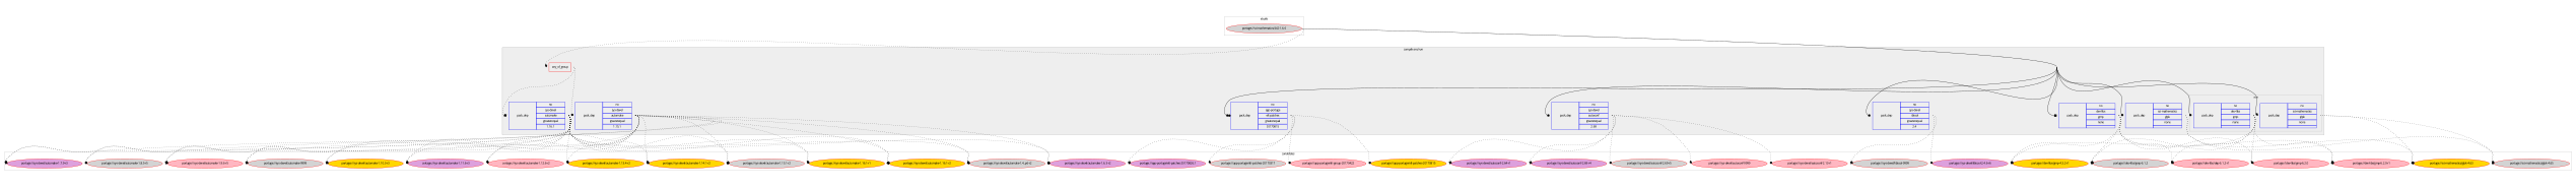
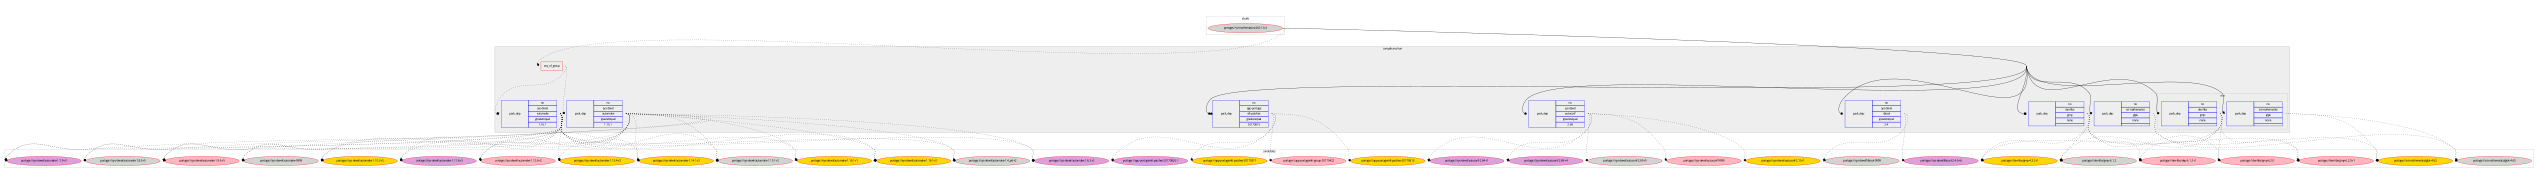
  digraph {
    compound=true
    concentrate=true
    fontname="Open Sans"
    fontsize=10
    newrank=true
    rankdir=TB
    ranksep=1.5
    node [color=red fontname="Open Sans" fontsize=10 style=filled]
    edge [arrowhead=box fontname="Open Sans" headport=w style=dotted tailport=e weight=100]
    n1 [fillcolor=lightgrey label="portage://sci-mathematics/4ti2-1.6.6" width=4]
    n2 [color=blue label=<<TABLE BORDER="0" CELLBORDER="1" CELLSPACING="0" CELLPADDING="4" WIDTH="220"><TR><TD ROWSPAN="6" CELLPADDING="30">pack_dep</TD></TR><TR><TD WIDTH="110">no</TD></TR><TR><TD>sys-devel</TD></TR><TR><TD>automake</TD></TR><TR><TD>greaterequal</TD></TR><TR><TD>1.16.1</TD></TR></TABLE>> shape=none style=""]
    n3 [color=blue label=<<TABLE BORDER="0" CELLBORDER="1" CELLSPACING="0" CELLPADDING="4" WIDTH="220"><TR><TD ROWSPAN="6" CELLPADDING="30">pack_dep</TD></TR><TR><TD WIDTH="110">no</TD></TR><TR><TD>sys-devel</TD></TR><TR><TD>automake</TD></TR><TR><TD>greaterequal</TD></TR><TR><TD>1.15.1</TD></TR></TABLE>> shape=none style=""]
    n4 [label=<<TABLE BORDER="0" CELLBORDER="1" CELLSPACING="0" CELLPADDING="4"><TR><TD CELLPADDING="10">any_of_group</TD></TR></TABLE>> shape=none style=""]
    n5 [color=blue label=<<TABLE BORDER="0" CELLBORDER="1" CELLSPACING="0" CELLPADDING="4" WIDTH="220"><TR><TD ROWSPAN="6" CELLPADDING="30">pack_dep</TD></TR><TR><TD WIDTH="110">no</TD></TR><TR><TD>app-portage</TD></TR><TR><TD>elt-patches</TD></TR><TR><TD>greaterequal</TD></TR><TR><TD>20170815</TD></TR></TABLE>> shape=none style=""]
    n6 [color=blue label=<<TABLE BORDER="0" CELLBORDER="1" CELLSPACING="0" CELLPADDING="4" WIDTH="220"><TR><TD ROWSPAN="6" CELLPADDING="30">pack_dep</TD></TR><TR><TD WIDTH="110">no</TD></TR><TR><TD>dev-libs</TD></TR><TR><TD>gmp</TD></TR><TR><TD>none</TD></TR><TR><TD></TD></TR></TABLE>> shape=none style=""]
    n7 [color=blue label=<<TABLE BORDER="0" CELLBORDER="1" CELLSPACING="0" CELLPADDING="4" WIDTH="220"><TR><TD ROWSPAN="6" CELLPADDING="30">pack_dep</TD></TR><TR><TD WIDTH="110">no</TD></TR><TR><TD>sci-mathematics</TD></TR><TR><TD>glpk</TD></TR><TR><TD>none</TD></TR><TR><TD></TD></TR></TABLE>> shape=none style=""]
    n8 [color=blue label=<<TABLE BORDER="0" CELLBORDER="1" CELLSPACING="0" CELLPADDING="4" WIDTH="220"><TR><TD ROWSPAN="6" CELLPADDING="30">pack_dep</TD></TR><TR><TD WIDTH="110">no</TD></TR><TR><TD>sys-devel</TD></TR><TR><TD>autoconf</TD></TR><TR><TD>greaterequal</TD></TR><TR><TD>2.69</TD></TR></TABLE>> shape=none style=""]
    n9 [color=blue label=<<TABLE BORDER="0" CELLBORDER="1" CELLSPACING="0" CELLPADDING="4" WIDTH="220"><TR><TD ROWSPAN="6" CELLPADDING="30">pack_dep</TD></TR><TR><TD WIDTH="110">no</TD></TR><TR><TD>sys-devel</TD></TR><TR><TD>libtool</TD></TR><TR><TD>greaterequal</TD></TR><TR><TD>2.4</TD></TR></TABLE>> shape=none style=""]
    n10 [color=blue label=<<TABLE BORDER="0" CELLBORDER="1" CELLSPACING="0" CELLPADDING="4" WIDTH="220"><TR><TD ROWSPAN="6" CELLPADDING="30">pack_dep</TD></TR><TR><TD WIDTH="110">no</TD></TR><TR><TD>dev-libs</TD></TR><TR><TD>gmp</TD></TR><TR><TD>none</TD></TR><TR><TD></TD></TR></TABLE>> shape=none style=""]
    n11 [color=blue label=<<TABLE BORDER="0" CELLBORDER="1" CELLSPACING="0" CELLPADDING="4" WIDTH="220"><TR><TD ROWSPAN="6" CELLPADDING="30">pack_dep</TD></TR><TR><TD WIDTH="110">no</TD></TR><TR><TD>sci-mathematics</TD></TR><TR><TD>glpk</TD></TR><TR><TD>none</TD></TR><TR><TD></TD></TR></TABLE>> shape=none style=""]
    n12 [fillcolor=lightgrey label="portage://sys-devel/automake-9999" width=4]
    n13 [fillcolor=lightpink label="portage://sys-devel/automake-1.9.6-r5" width=4]
    n14 [fillcolor=lightgrey label="portage://sys-devel/automake-1.8.5-r5" width=4]
    n15 [fillcolor=plum label="portage://sys-devel/automake-1.7.9-r3" width=4]
    n16 [fillcolor=plum label="portage://sys-devel/automake-1.6.3-r2" width=4]
    n17 [fillcolor=lightgrey label="portage://sys-devel/automake-1.4_p6-r2" width=4]
    n18 [fillcolor=gold label="portage://sys-devel/automake-1.16.1-r2" width=4]
    n19 [fillcolor=gold label="portage://sys-devel/automake-1.16.1-r1" width=4]
    n20 [fillcolor=lightgrey label="portage://sys-devel/automake-1.15.1-r2" width=4]
    n21 [fillcolor=gold label="portage://sys-devel/automake-1.14.1-r2" width=4]
    n22 [fillcolor=gold label="portage://sys-devel/automake-1.13.4-r2" width=4]
    n23 [fillcolor=lightpink label="portage://sys-devel/automake-1.12.6-r2" width=4]
    n24 [fillcolor=plum label="portage://sys-devel/automake-1.11.6-r3" width=4]
    n25 [fillcolor=gold label="portage://sys-devel/automake-1.10.3-r3" width=4]
    n26 [fillcolor=plum label="portage://app-portage/elt-patches-20170826.1" width=4]
    n27 [fillcolor=gold label="portage://app-portage/elt-patches-20170815" width=4]
    n28 [fillcolor=lightpink label="portage://app-portage/elt-group-20170422" width=4]
-   n29 [fillcolor=lightgrey label="portage://app-portage/elt-patches-20170317" width=4]
+   n29 [fillcolor=gold label="portage://app-portage/elt-patches-20170317" width=4]
    n30 [fillcolor=lightpink label="portage://dev-libs/gmp-6.2.0-r1" width=4]
    n31 [fillcolor=lightpink label="portage://dev-libs/gmp-6.2.0" width=4]
    n32 [fillcolor=lightpink label="portage://dev-libs/dep-6.1.2-r1" width=4]
    n33 [fillcolor=lightgrey label="portage://dev-libs/gmp-6.1.2" width=4]
    n34 [fillcolor=gold label="portage://dev-libs/gmp-4.3.2-r1" width=4]
    n35 [fillcolor=lightgrey label="portage://sci-mathematics/glpk-4.65" width=4]
    n36 [fillcolor=gold label="portage://sci-mathematics/glpk-4.63" width=4]
    n37 [fillcolor=lightpink label="portage://sys-devel/autoconf-9999" width=4]
    n38 [fillcolor=lightgrey label="portage://sys-devel/autoconf-2.69-r5" width=4]
    n39 [fillcolor=plum label="portage://sys-devel/autoconf-2.69-r4" width=4]
    n40 [fillcolor=plum label="portage://sys-devel/autoconf-2.64-r1" width=4]
-   n41 [fillcolor=lightpink label="portage://sys-devel/autoconf-2.13-r1" width=4]
+   n41 [fillcolor=gold label="portage://sys-devel/autoconf-2.13-r1" width=4]
    n42 [fillcolor=lightgrey label="portage://sys-devel/libtool-9999" width=4]
    n43 [fillcolor=plum label="portage://sys-devel/libtool-2.4.6-r6" width=4]
    subgraph cluster_1 {
      color=gray
      label=<<i>ebuild</i>>
      rank=same
      n1
    }
    subgraph cluster_2 {
      color=gray
      label=<<i>dependencies</i>>
      subgraph cluster_3 {
        color=gray
        fillcolor="#eeeeee"
        label=<<i>compile</i>>
        style=filled
        subgraph sub_4 {
          color=gray
          fillcolor="#eeeeee"
          label=<<i>compile</i>>
          style=filled
          n4
          subgraph sub_5 {
            color=gray
            fillcolor="#eeeeee"
            label=<<i>compile</i>>
            style=filled
            n2
          }
          subgraph sub_6 {
            color=gray
            fillcolor="#eeeeee"
            label=<<i>compile</i>>
            style=filled
            n3
          }
        }
        subgraph sub_7 {
          color=gray
          fillcolor="#eeeeee"
          label=<<i>compile</i>>
          style=filled
          n5
        }
        subgraph sub_8 {
          color=gray
          fillcolor="#eeeeee"
          label=<<i>compile</i>>
          style=filled
          n6
        }
        subgraph sub_9 {
          color=gray
          fillcolor="#eeeeee"
          label=<<i>compile</i>>
          style=filled
          n7
        }
        subgraph sub_10 {
          color=gray
          fillcolor="#eeeeee"
          label=<<i>compile</i>>
          style=filled
          n8
        }
        subgraph sub_11 {
          color=gray
          fillcolor="#eeeeee"
          label=<<i>compile</i>>
          style=filled
          n9
        }
      }
      subgraph cluster_12 {
        color=gray
        fillcolor="#eeeeee"
        label=<<i>compile and run</i>>
        style=filled
      }
      subgraph cluster_13 {
        color=gray
        fillcolor="#eeeeee"
        label=<<i>run</i>>
        style=filled
        subgraph sub_14 {
          color=gray
          fillcolor="#eeeeee"
          label=<<i>run</i>>
          style=filled
          n10
        }
        subgraph sub_15 {
          color=gray
          fillcolor="#eeeeee"
          label=<<i>run</i>>
          style=filled
          n11
        }
      }
    }
    subgraph cluster_16 {
      color=gray
      label=<<i>candidates</i>>
      rank=same
      subgraph sub_17 {
        color=black
        label=<<i>candidates</i>>
        nodesep=1
        rank=same
        n12
        n13
        n14
        n15
        n16
        n17
        n18
        n19
        n20
        n21
        n22
        n23
        n24
        n25
      }
      subgraph sub_18 {
        color=black
        label=<<i>candidates</i>>
        nodesep=1
        rank=same
        n12
        n13
        n14
        n15
        n16
        n17
        n18
        n19
        n20
        n21
        n22
        n23
        n24
        n25
      }
      subgraph sub_19 {
        color=black
        label=<<i>candidates</i>>
        nodesep=1
        rank=same
        n26
        n27
        n28
        n29
      }
      subgraph sub_20 {
        color=black
        label=<<i>candidates</i>>
        nodesep=1
        rank=same
        n30
        n31
        n32
        n33
        n34
      }
      subgraph sub_21 {
        color=black
        label=<<i>candidates</i>>
        nodesep=1
        rank=same
        n35
        n36
      }
      subgraph sub_22 {
        color=black
        label=<<i>candidates</i>>
        nodesep=1
        rank=same
        n37
        n38
        n39
        n40
        n41
      }
      subgraph sub_23 {
        color=black
        label=<<i>candidates</i>>
        nodesep=1
        rank=same
        n42
        n43
      }
      subgraph sub_24 {
        color=black
        label=<<i>candidates</i>>
        nodesep=1
        rank=same
        n30
        n31
        n32
        n33
        n34
      }
      subgraph sub_25 {
        color=black
        label=<<i>candidates</i>>
        nodesep=1
        rank=same
        n35
        n36
      }
    }
    n1 -> n4 [arrowhead=diamond weight=20]
    n1 -> n5 [arrowhead=dot style=solid weight=20]
    n1 -> n6 [style=solid weight=20]
    n1 -> n7 [arrowhead=dot style=solid weight=20]
    n1 -> n8 [arrowhead=dot style=solid weight=20]
    n1 -> n9 [arrowhead=dot style=solid weight=20]
    n1 -> n10 [arrowhead=dot style=solid weight=20]
    n1 -> n11 [arrowhead=diamond style=solid weight=20]
    n2 -> n12 [arrowhead=dot]
    n2 -> n13
    n2 -> n14 [arrowhead=dot]
    n2 -> n15 [arrowhead=diamond]
    n2 -> n16
    n2 -> n17 [arrowhead=diamond]
    n2 -> n18
    n2 -> n19 [arrowhead=diamond]
    n2 -> n20 [arrowhead=dot]
    n2 -> n21
    n2 -> n22 [arrowhead=diamond]
    n2 -> n23 [arrowhead=diamond]
    n2 -> n24 [arrowhead=dot]
    n2 -> n25 [arrowhead=dot]
    n3 -> n12
    n3 -> n13
    n3 -> n14 [arrowhead=dot]
    n3 -> n15
    n3 -> n16 [arrowhead=dot]
    n3 -> n17
    n3 -> n18
    n3 -> n19 [arrowhead=diamond]
    n3 -> n20
    n3 -> n21 [arrowhead=diamond]
    n3 -> n22 [arrowhead=diamond]
    n3 -> n23 [arrowhead=diamond]
    n3 -> n24 [arrowhead=diamond]
    n3 -> n25
    n4 -> n2 [weight=20]
    n4 -> n3 [arrowhead=dot weight=20]
    n5 -> n26
    n5 -> n27 [arrowhead=dot]
    n5 -> n28 [arrowhead=dot]
    n5 -> n29 [arrowhead=diamond]
    n6 -> n30
    n6 -> n31 [arrowhead=diamond]
    n6 -> n32 [arrowhead=diamond]
    n6 -> n33
    n6 -> n34 [arrowhead=dot]
    n7 -> n35 [arrowhead=dot]
    n7 -> n36
    n8 -> n37 [arrowhead=diamond]
    n8 -> n38 [arrowhead=dot]
    n8 -> n39
    n8 -> n40
    n8 -> n41 [arrowhead=dot]
    n9 -> n42
    n9 -> n43 [arrowhead=dot]
    n10 -> n30 [arrowhead=diamond]
    n10 -> n31 [arrowhead=dot]
    n10 -> n32
    n10 -> n33
    n10 -> n34
    n11 -> n35 [arrowhead=diamond]
    n11 -> n36 [arrowhead=dot]
  }
